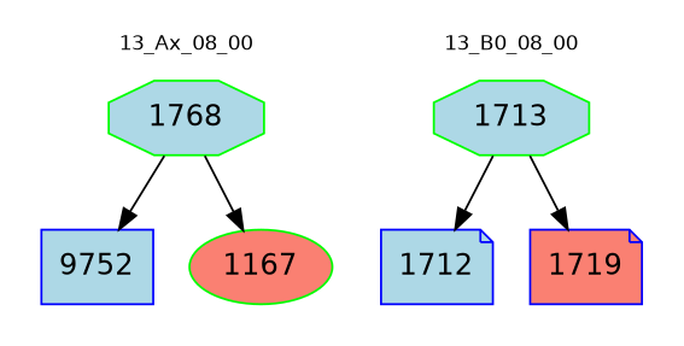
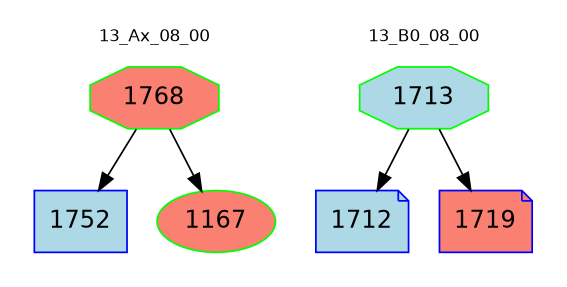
  digraph {
    fontname="DejaVu Sans"
    node [color=green fillcolor=lightblue fontname="DejaVu Sans" shape=octagon style=filled]
    edge [color=black fontname="DejaVu Sans"]
-   n1 [label=1768]
-   n2 [color=blue label=9752 shape=box]
+   n1 [fillcolor=salmon label=1768]
+   n2 [color=blue label=1752 shape=box]
    n3 [fillcolor=salmon label=1167 shape=ellipse]
    n4 [label=1713]
    n5 [color=blue label=1712 shape=note]
    n6 [color=blue fillcolor=salmon label=1719 shape=note]
    subgraph cluster_1 {
      color=white
      fontsize=10
      label="13_Ax_08_00"
      n1
      n2
      n3
    }
    subgraph cluster_2 {
      color=white
      fontsize=10
      label="13_B0_08_00"
      n4
      n5
      n6
    }
    n1 -> n2
    n1 -> n3
    n4 -> n5
    n4 -> n6
  }
